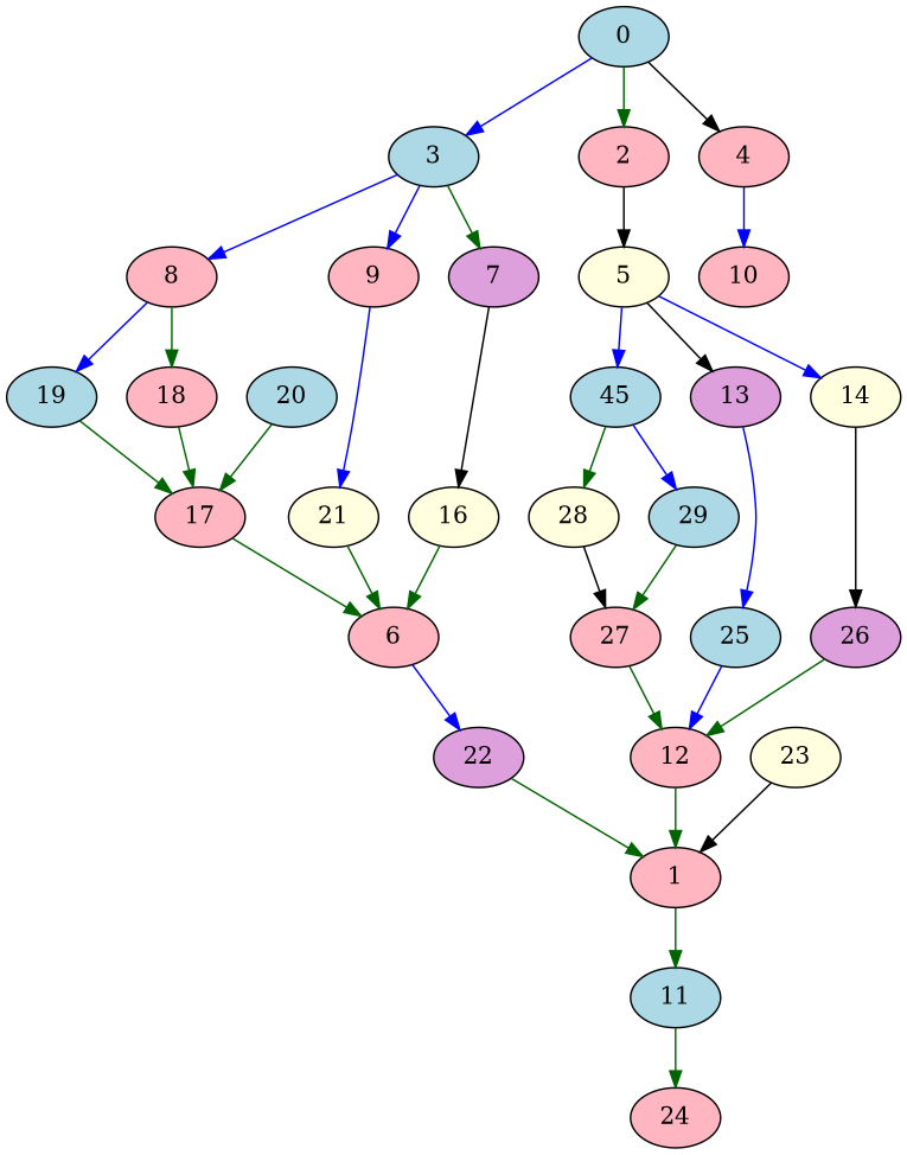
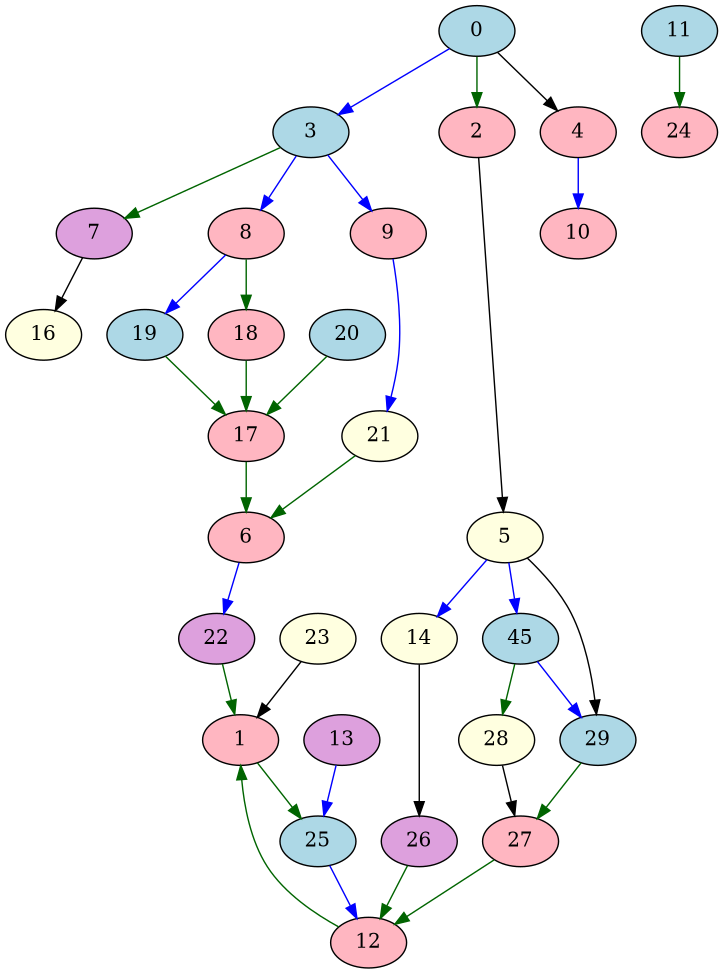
  digraph {
    node [Weight=10 fillcolor=lightpink style=filled]
    edge [Weight=9 color=darkgreen]
    0 [Weight=6 fillcolor=lightblue]
    3 [Weight=8 fillcolor=lightblue]
    2 [Weight=3]
    4 [Weight=3]
    8 [Weight=8]
    9 [Weight=3]
    7 [Weight=6 fillcolor=plum]
    5 [Weight=9 fillcolor=lightyellow]
    10
    19 [Weight=5 fillcolor=lightblue]
    18 [Weight=8]
    21 [fillcolor=lightyellow]
    16 [Weight=6 fillcolor=lightyellow]
    n14 [Weight=8 fillcolor=lightblue label=45]
    13 [Weight=9 fillcolor=plum]
    14 [Weight=6 fillcolor=lightyellow]
    28 [Weight=12 fillcolor=lightyellow]
    29 [Weight=8 fillcolor=lightblue]
    25 [Weight=9 fillcolor=lightblue]
    26 [fillcolor=plum]
    20 [Weight=9 fillcolor=lightblue]
    17 [Weight=12]
    27 [Weight=5]
    6 [Weight=5]
    12
    22 [fillcolor=plum]
    1 [Weight=3]
    23 [Weight=9 fillcolor=lightyellow]
    11 [fillcolor=lightblue]
    24 [Weight=12]
    0 -> 3 [Weight=7 color=blue]
    0 -> 2 [Weight=10]
    0 -> 4 [color=black]
    3 -> 8 [Weight=10 color=blue]
    3 -> 9 [Weight=4 color=blue]
    3 -> 7 [Weight=4]
    2 -> 5 [color=black]
    4 -> 10 [color=blue]
    8 -> 19 [Weight=6 color=blue]
    8 -> 18 [Weight=6]
    9 -> 21 [color=blue]
    7 -> 16 [Weight=10 color=black]
    5 -> n14 [Weight=3 color=blue]
-   5 -> 13 [color=black]
+   5 -> 29 [color=black]
    5 -> 14 [Weight=3 color=blue]
    19 -> 17 [Weight=8]
    18 -> 17 [Weight=2]
    21 -> 6 [Weight=5]
-   16 -> 6 [Weight=3]
    n14 -> 28 [Weight=8]
    n14 -> 29 [Weight=7 color=blue]
    13 -> 25 [Weight=8 color=blue]
    14 -> 26 [Weight=7 color=black]
    28 -> 27 [Weight=8 color=black]
    29 -> 27 [Weight=8]
    25 -> 12 [Weight=4 color=blue]
    26 -> 12 [Weight=4]
    20 -> 17 [Weight=6]
    17 -> 6 [Weight=2]
    27 -> 12 [Weight=8]
    6 -> 22 [Weight=4 color=blue]
    12 -> 1 [Weight=3]
    22 -> 1
-   1 -> 11 [Weight=2]
+   1 -> 25 [Weight=2]
    23 -> 1 [Weight=6 color=black]
    11 -> 24 [Weight=4]
  }
